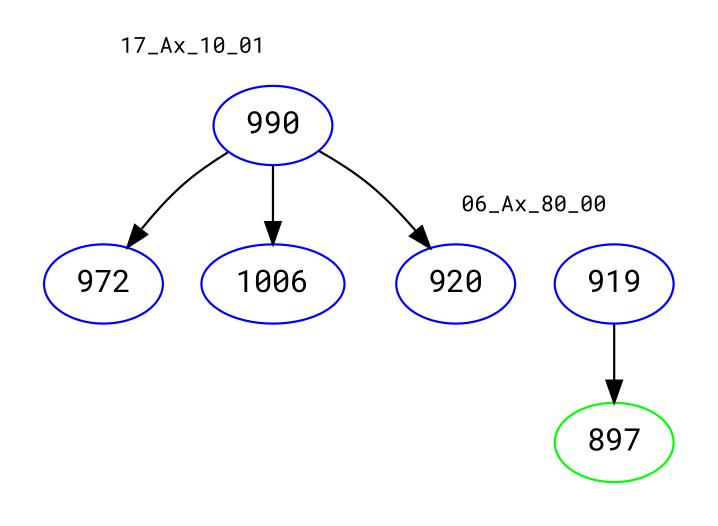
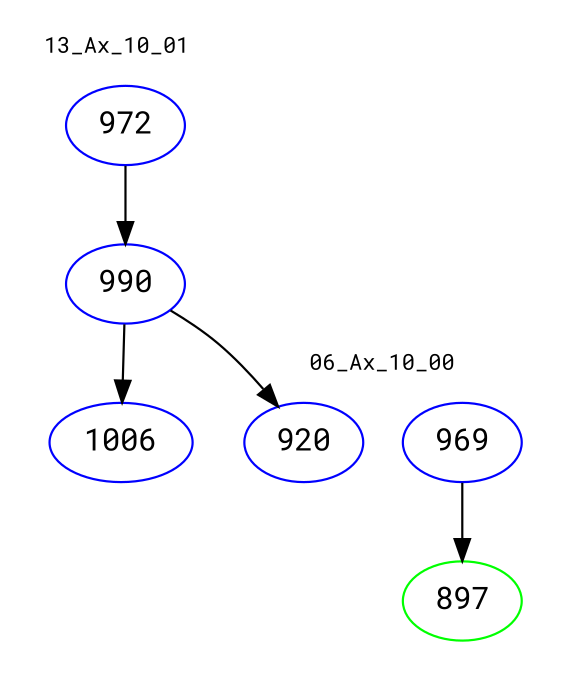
  digraph {
    fontname="Roboto Mono"
    node [color=blue fontname="Roboto Mono"]
    edge [color=black fontname="Roboto Mono"]
-   n1 [label=919]
+   n1 [label=969]
    n2 [color=green label=897]
    n3 [label=920]
    n4 [label=990]
    n5 [label=972]
    n6 [label=1006]
    subgraph cluster_1 {
      color=white
      fontsize=10
-     label="06_Ax_80_00"
+     label="06_Ax_10_00"
      n1
      n2
      n3
    }
    subgraph cluster_2 {
      color=white
      fontsize=10
-     label="17_Ax_10_01"
+     label="13_Ax_10_01"
      n4
      n5
      n6
    }
    n1 -> n2
    n4 -> n3
-   n4 -> n5
+   n5 -> n4
    n4 -> n6
  }
